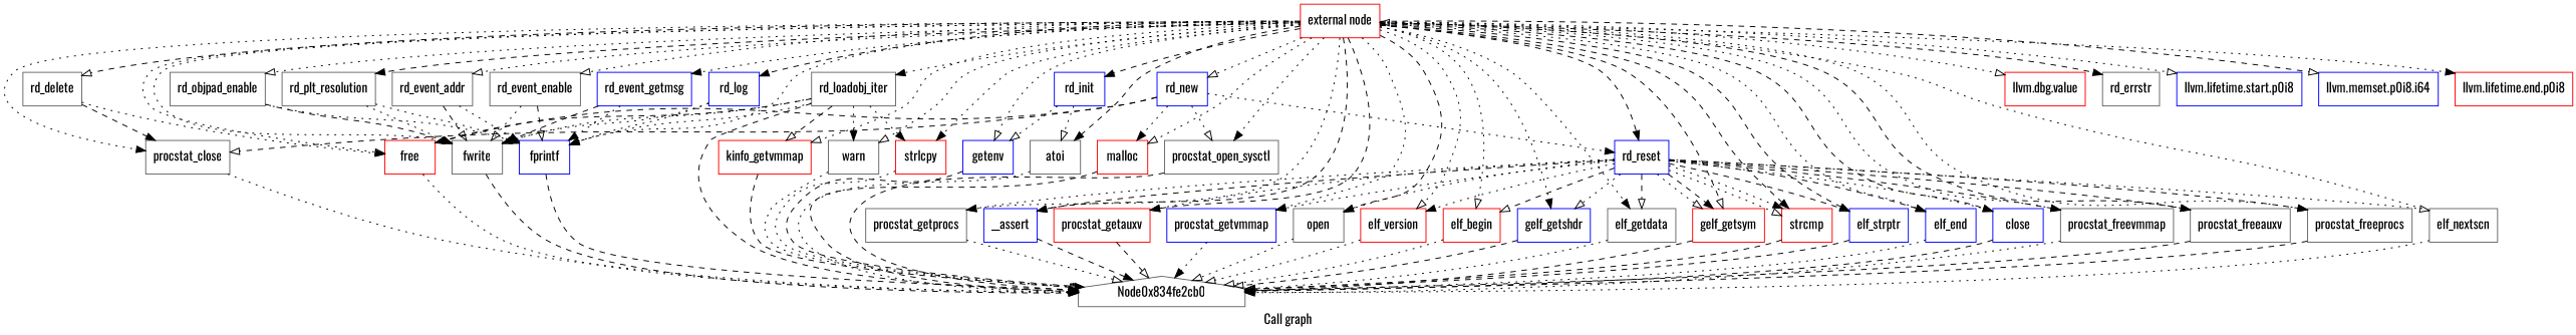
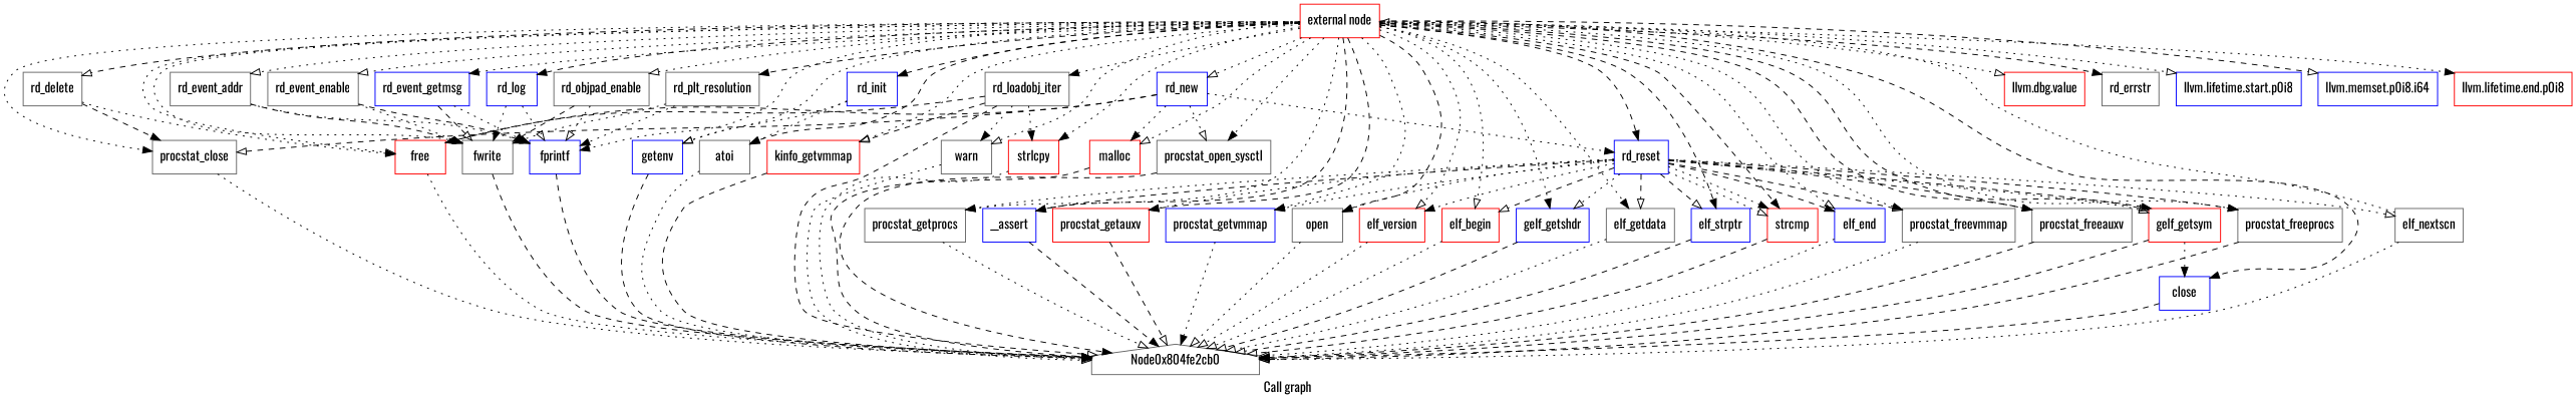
  digraph {
    fontname=Oswald
    label="Call graph"
    node [color=gray40 fontname=Oswald shape=record]
    edge [arrowhead=onormal fontname=Oswald style=dotted]
    n1 [color=red label="{external node}"]
    n2 [label="{rd_delete}"]
    n3 [color=red label="{llvm.dbg.value}"]
    n4 [label="{procstat_close}"]
    n5 [color=red label="{free}"]
    n6 [label="{rd_errstr}"]
    n7 [label="{rd_event_addr}"]
    n8 [label="{fwrite}"]
    n9 [color=blue label="{fprintf}"]
    n10 [label="{rd_event_enable}"]
    n11 [color=blue label="{rd_event_getmsg}"]
    n12 [color=blue label="{rd_init}"]
    n13 [color=blue label="{getenv}"]
    n14 [label="{atoi}"]
    n15 [label="{rd_loadobj_iter}"]
    n16 [color=blue label="{llvm.lifetime.start.p0i8}"]
    n17 [color=red label="{kinfo_getvmmap}"]
    n18 [label="{warn}"]
    n19 [color=blue label="{llvm.memset.p0i8.i64}"]
    n20 [color=red label="{strlcpy}"]
    n21 [color=red label="{llvm.lifetime.end.p0i8}"]
    n22 [color=blue label="{rd_log}"]
    n23 [color=blue label="{rd_new}"]
    n24 [color=red label="{malloc}"]
    n25 [label="{procstat_open_sysctl}"]
    n26 [color=blue label="{rd_reset}"]
    n27 [label="{procstat_getprocs}"]
    n28 [color=blue label="{__assert}"]
    n29 [color=red label="{procstat_getauxv}"]
    n30 [color=blue label="{procstat_getvmmap}"]
    n31 [label="{open}"]
    n32 [color=red label="{elf_version}"]
    n33 [color=red label="{elf_begin}"]
    n34 [color=blue label="{gelf_getshdr}"]
    n35 [label="{elf_getdata}"]
    n36 [color=red label="{gelf_getsym}"]
    n37 [color=blue label="{elf_strptr}"]
    n38 [color=red label="{strcmp}"]
    n39 [color=blue label="{elf_end}"]
    n40 [color=blue label="{close}"]
    n41 [label="{procstat_freevmmap}"]
    n42 [label="{procstat_freeauxv}"]
    n43 [label="{procstat_freeprocs}"]
    n44 [label="{rd_objpad_enable}"]
    n45 [label="{rd_plt_resolution}"]
-   Node0x804fe2cb0 [shape=house label=Node0x834fe2cb0]
+   Node0x804fe2cb0 [shape=house]
    n47 [label="{elf_nextscn}"]
    n1 -> n2 [style=dashed]
    n1 -> n3
    n1 -> n4 [arrowhead=normal]
    n1 -> n5
    n1 -> n6 [arrowhead=normal style=dashed]
    n1 -> n7
    n1 -> n8 [arrowhead=normal]
    n1 -> n9 [arrowhead=normal]
    n1 -> n10
    n1 -> n11 [arrowhead=normal]
    n1 -> n12 [arrowhead=normal style=dashed]
    n1 -> n13
    n1 -> n14 [arrowhead=normal style=dashed]
    n1 -> n15 [arrowhead=normal]
    n1 -> n16
    n1 -> n17
    n1 -> n18
    n1 -> n19 [style=dashed]
    n1 -> n20 [arrowhead=normal]
    n1 -> n21 [arrowhead=normal]
    n1 -> n22 [arrowhead=normal style=dashed]
    n1 -> n23
    n1 -> n24
    n1 -> n25 [arrowhead=normal]
    n1 -> n26 [arrowhead=normal style=dashed]
    n1 -> n27 [arrowhead=normal]
    n1 -> n28 [arrowhead=normal style=dashed]
    n1 -> n29 [style=dashed]
    n1 -> n30 [arrowhead=normal]
    n1 -> n31 [arrowhead=normal style=dashed]
    n1 -> n32
    n1 -> n33
    n1 -> n34 [arrowhead=normal]
    n1 -> n35 [arrowhead=normal]
    n1 -> n36 [style=dashed]
    n1 -> n37 [arrowhead=normal style=dashed]
    n1 -> n38 [arrowhead=normal style=dashed]
    n1 -> n39
    n1 -> n40 [arrowhead=normal style=dashed]
    n1 -> n41 [arrowhead=normal]
    n1 -> n42 [arrowhead=normal style=dashed]
    n1 -> n43
    n1 -> n44
    n1 -> n45 [arrowhead=normal style=dashed]
    n2 -> n4 [arrowhead=normal style=dashed]
    n2 -> n5 [arrowhead=normal]
    n4 -> Node0x804fe2cb0 [arrowhead=normal]
    n5 -> Node0x804fe2cb0
    n7 -> n8 [style=dashed]
    n7 -> n9 [arrowhead=normal]
    n8 -> Node0x804fe2cb0 [style=dashed]
    n9 -> Node0x804fe2cb0 [arrowhead=normal style=dashed]
    n10 -> n8
    n10 -> n9 [style=dashed]
    n11 -> n8 [style=dashed]
    n11 -> n9 [arrowhead=normal]
    n12 -> n13
    n12 -> n14
    n13 -> Node0x804fe2cb0 [arrowhead=normal style=dashed]
    n14 -> Node0x804fe2cb0 [arrowhead=normal]
    n15 -> n5 [arrowhead=normal style=dashed]
-   n15 -> n8 [arrowhead=normal]
-   n15 -> n9
    n15 -> n17 [style=dashed]
    n15 -> n18 [arrowhead=normal]
    n15 -> n20 [arrowhead=normal]
    n15 -> Node0x804fe2cb0 [style=dashed]
    n17 -> Node0x804fe2cb0 [style=dashed]
    n18 -> Node0x804fe2cb0
    n20 -> Node0x804fe2cb0
    n22 -> n8 [arrowhead=normal]
    n22 -> n9
    n23 -> n4 [style=dashed]
    n23 -> n5 [style=dashed]
    n23 -> n24 [arrowhead=normal]
    n23 -> n25
    n23 -> n26 [arrowhead=normal]
    n24 -> Node0x804fe2cb0 [arrowhead=normal style=dashed]
    n25 -> Node0x804fe2cb0 [arrowhead=normal style=dashed]
    n26 -> n27
    n26 -> n28 [arrowhead=normal style=dashed]
    n26 -> n29 [arrowhead=normal]
    n26 -> n30 [arrowhead=normal]
    n26 -> n31 [arrowhead=normal]
    n26 -> n32 [arrowhead=normal]
    n26 -> n33 [style=dashed]
    n26 -> n34
    n26 -> n35 [style=dashed]
    n26 -> n36
    n26 -> n36 [arrowhead=normal style=dashed]
    n26 -> n37 [style=dashed]
    n26 -> n38
    n26 -> n38 [arrowhead=normal]
    n26 -> n39 [arrowhead=normal style=dashed]
-   n26 -> n40 [arrowhead=normal]
+   n36 -> n40 [arrowhead=normal]
    n26 -> n41 [style=dashed]
    n26 -> n42 [style=dashed]
    n26 -> n43 [arrowhead=normal style=dashed]
    n26 -> n47
    n27 -> Node0x804fe2cb0
    n28 -> Node0x804fe2cb0 [arrowhead=normal style=dashed]
    n29 -> Node0x804fe2cb0 [style=dashed]
    n30 -> Node0x804fe2cb0 [arrowhead=normal]
    n31 -> Node0x804fe2cb0
    n32 -> Node0x804fe2cb0
    n33 -> Node0x804fe2cb0
    n34 -> Node0x804fe2cb0 [style=dashed]
    n35 -> Node0x804fe2cb0
    n36 -> Node0x804fe2cb0 [style=dashed]
    n37 -> Node0x804fe2cb0 [style=dashed]
    n38 -> Node0x804fe2cb0 [style=dashed]
    n39 -> Node0x804fe2cb0
    n40 -> Node0x804fe2cb0 [style=dashed]
    n41 -> Node0x804fe2cb0 [arrowhead=normal]
    n42 -> Node0x804fe2cb0 [arrowhead=normal style=dashed]
    n43 -> Node0x804fe2cb0 [style=dashed]
    n44 -> n8 [arrowhead=normal style=dashed]
    n44 -> n9
    n45 -> n8 [arrowhead=normal]
    n45 -> n9 [arrowhead=normal]
    n47 -> n1
    n47 -> Node0x804fe2cb0
  }
